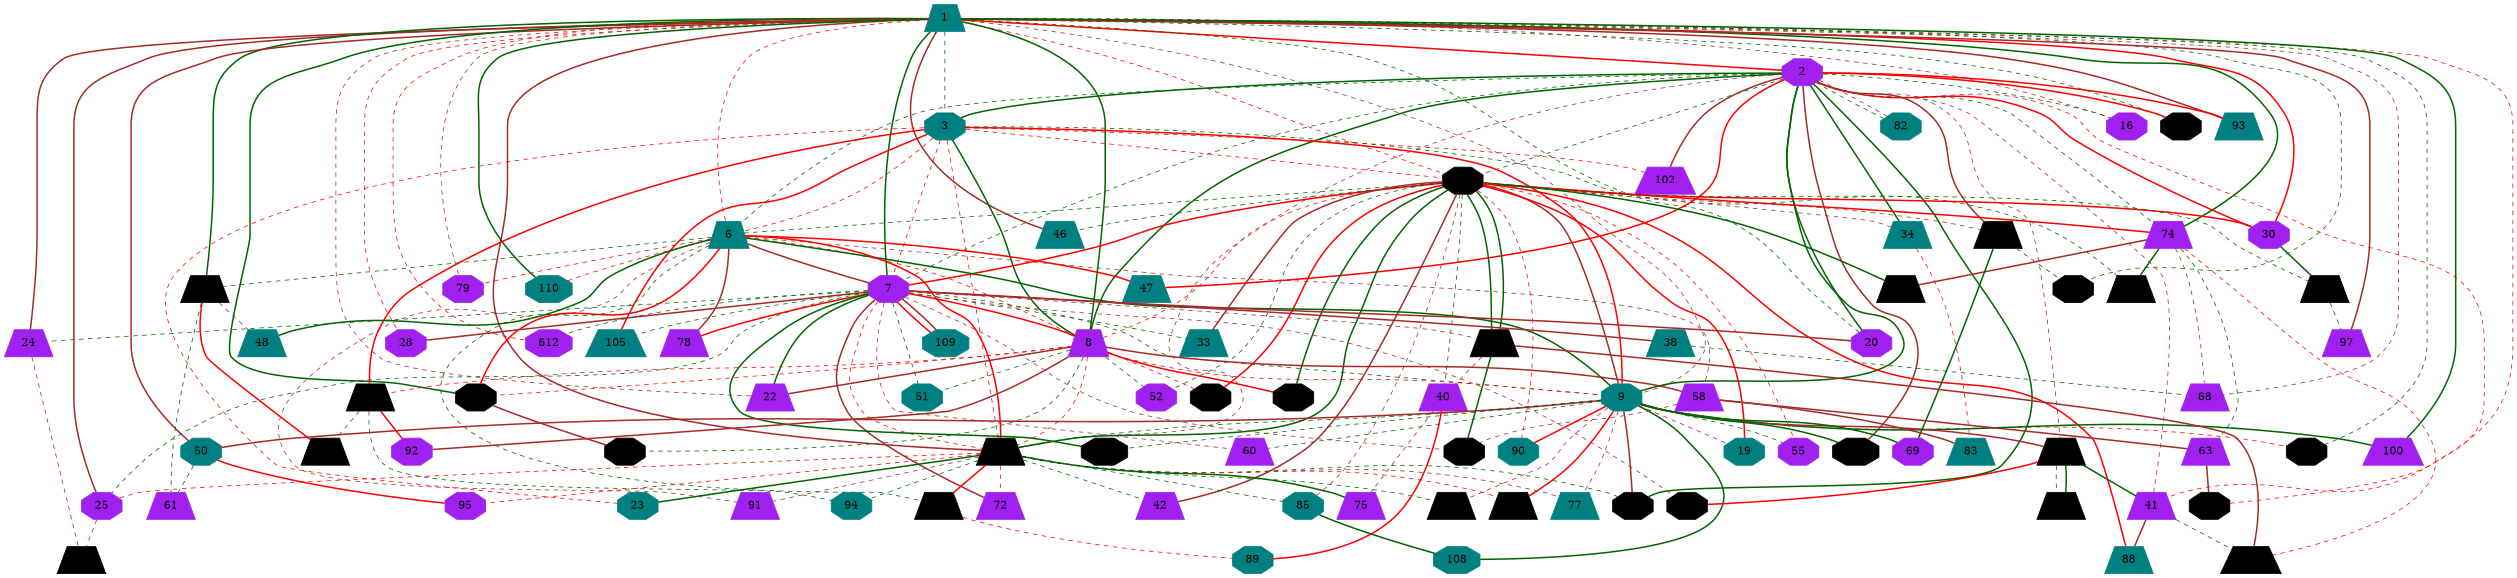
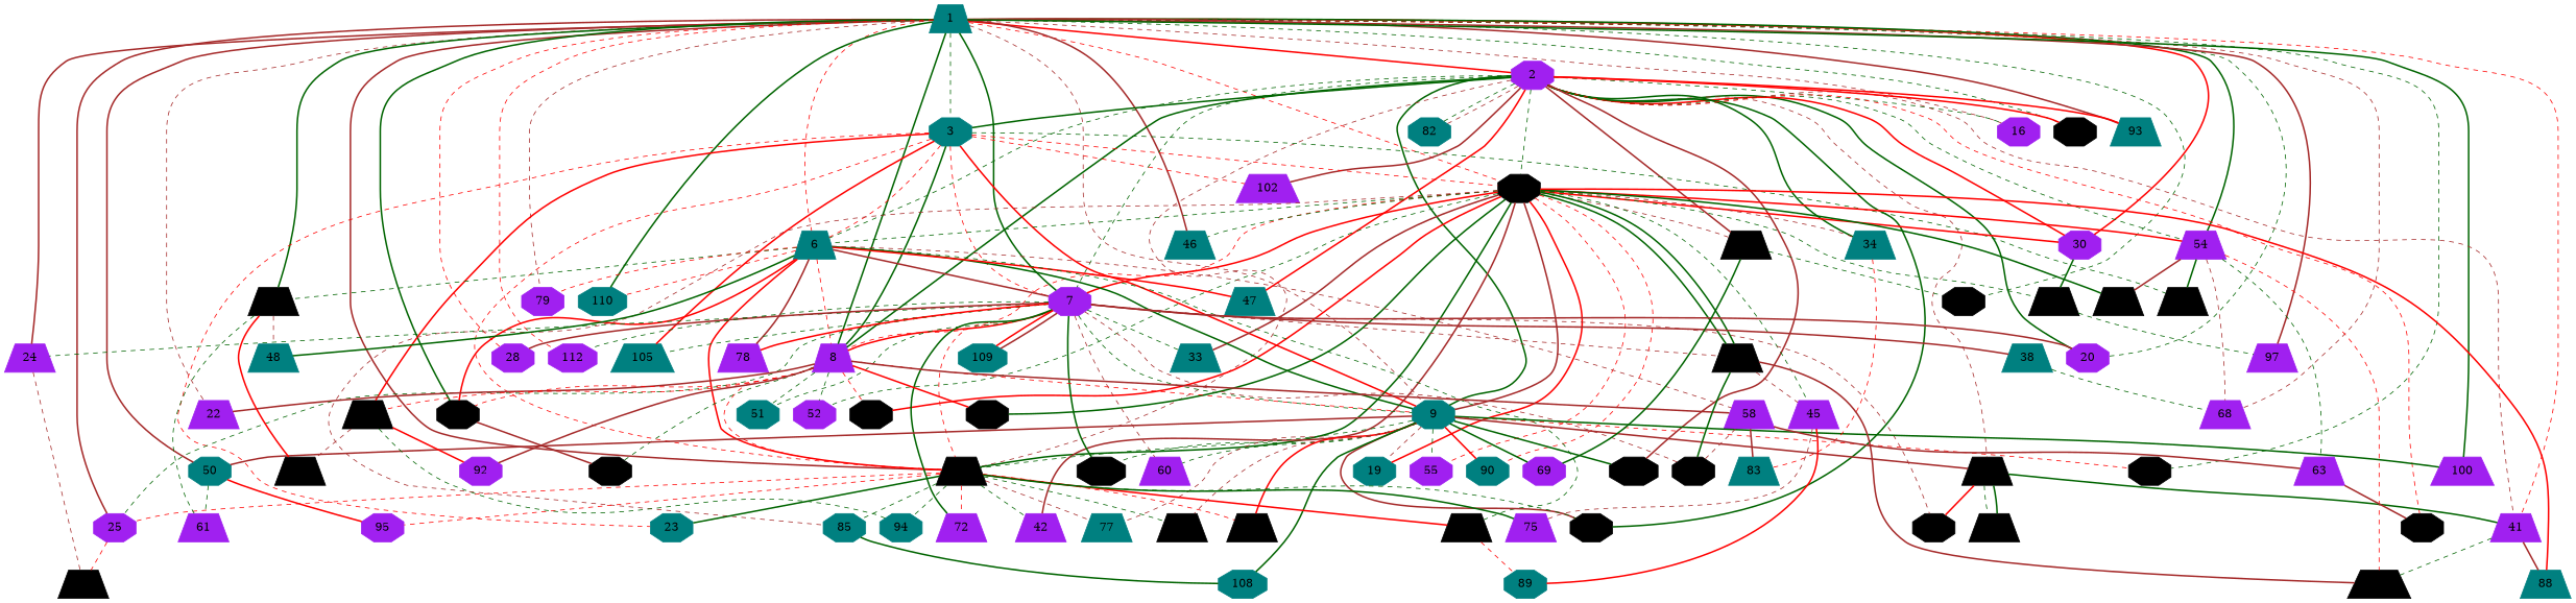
  graph {
    node [color=purple shape=trapezium style=filled]
    edge [color=darkgreen style=dashed]
    1 [color=teal super="+5"]
    2 [shape=octagon super="+59"]
    3 [color=teal shape=octagon super="+15"]
    4 [color=black shape=octagon super="+17"]
    6 [color=teal super="+62"]
    7 [shape=octagon super="+21"]
    8 [super="+45"]
    9 [color=teal shape=octagon super="+26"]
    10 [color=black super="+12"]
    16 [shape=octagon]
    20 [shape=octagon super="+36"]
    22 [super="+74"]
    24
    25 [shape=octagon super="+49"]
    28 [shape=octagon super="+53"]
    30 [shape=octagon super="+73"]
    39 [color=black]
    41 [super="+43"]
    44 [color=black shape=octagon]
    46 [color=teal]
    50 [color=teal shape=octagon]
-   54 [super="+57" label=74]
+   54 [super="+57"]
    64 [color=black shape=octagon super="+107"]
    68
    79 [shape=octagon]
    80 [color=black shape=octagon]
    84 [color=black shape=octagon]
    93 [color=teal]
    97
    100
    110 [color=teal shape=octagon]
-   112 [shape=octagon label=612]
+   112 [shape=octagon]
    13 [color=black]
    18 [color=black]
    34 [color=teal]
    37 [color=black shape=octagon]
    47 [color=teal]
    82 [color=teal shape=octagon]
    98 [color=black shape=octagon]
    102
    111 [color=black shape=octagon]
    23 [color=teal shape=octagon]
    31 [color=black]
    66 [color=black]
    105 [color=teal]
    11 [color=black super="+35"]
    19 [color=teal shape=octagon]
    27 [color=black shape=octagon]
    33 [color=teal]
-   40
+   40 [label=45]
    42
    52 [shape=octagon super="+96"]
    55 [shape=octagon]
    70 [color=black shape=octagon]
    81 [color=black]
    85 [color=teal shape=octagon]
    87 [color=black]
    88 [color=teal]
    90 [color=teal shape=octagon]
    14 [color=black]
    48 [color=teal]
    58
    78
-   91
    38 [color=teal super="+101"]
    51 [color=teal shape=octagon]
    60
    65 [color=black shape=octagon]
    67 [color=black shape=octagon super="+76"]
    72
    104 [color=black shape=octagon]
    109 [color=teal shape=octagon]
    71 [color=black shape=octagon]
    92 [shape=octagon]
    29 [color=black]
    69 [shape=octagon]
    77 [color=teal]
    99 [color=black]
    108 [color=teal shape=octagon]
    75
    94 [color=teal shape=octagon]
    95 [shape=octagon]
    86 [color=black]
    56 [color=black]
    61
    103 [color=black super="+106"]
    63
    32 [color=black]
    83 [color=teal]
    89 [color=teal shape=octagon]
    1 -- 2 [color=red style=bold weight=2]
    1 -- 3 [weight=3]
    1 -- 4 [color=red weight=2]
    1 -- 6 [color=red weight=3]
    1 -- 7 [style=bold weight=2]
    1 -- 8 [style=bold weight=2]
    1 -- 9 [color=brown weight=2]
    1 -- 10 [color=brown style=bold weight=3]
    1 -- 16 [color=brown]
    1 -- 20
    1 -- 22 [color=brown]
    1 -- 24 [color=brown style=bold]
    1 -- 25 [color=brown style=bold]
    1 -- 28 [color=red weight=2]
    1 -- 30 [color=red style=bold]
    1 -- 39 [style=bold]
    1 -- 41 [color=red]
    1 -- 44
    1 -- 46 [color=brown style=bold]
    1 -- 50 [color=brown style=bold]
    1 -- 54 [style=bold]
    1 -- 64 [style=bold]
    1 -- 68 [color=brown]
    1 -- 79 [color=brown]
    1 -- 80
    1 -- 84
    1 -- 93 [color=brown style=bold]
    1 -- 97 [color=brown style=bold]
    1 -- 100 [style=bold]
    1 -- 110 [style=bold]
    1 -- 112 [color=red]
    2 -- 3 [style=bold]
    2 -- 4
    2 -- 6
    2 -- 7 [weight=2]
    2 -- 8 [style=bold]
    2 -- 9 [style=bold]
    2 -- 10 [color=brown]
    2 -- 16
    2 -- 20 [style=bold]
    2 -- 30 [color=red style=bold]
    2 -- 41 [color=brown]
    2 -- 54
    2 -- 80 [color=red style=bold]
    2 -- 93 [color=red style=bold]
    2 -- 13 [color=brown]
    2 -- 18 [color=brown style=bold]
    2 -- 34 [style=bold]
    2 -- 37 [style=bold]
    2 -- 47 [color=red style=bold]
    2 -- 82
    2 -- 82 [color=brown]
    2 -- 98 [color=red]
    2 -- 102 [color=brown style=bold]
    2 -- 111 [color=brown style=bold]
    3 -- 4 [color=red]
    3 -- 6 [color=red]
    3 -- 7 [color=red]
    3 -- 8 [style=bold weight=2]
    3 -- 9 [color=red style=bold]
    3 -- 10 [color=red]
    3 -- 102 [color=red]
    3 -- 23 [color=red]
    3 -- 31 [color=red style=bold]
    3 -- 66
    3 -- 105 [color=red style=bold]
    4 -- 6
    4 -- 7 [color=red style=bold]
    4 -- 8 [color=red weight=2]
    4 -- 9 [color=brown style=bold]
    4 -- 10 [style=bold]
    4 -- 30 [color=red style=bold]
    4 -- 46
    4 -- 54 [color=red style=bold]
    4 -- 18 [color=brown]
    4 -- 34 [color=brown]
    4 -- 11 [style=bold]
    4 -- 11 [style=bold]
    4 -- 19 [color=red style=bold]
    4 -- 27 [style=bold]
    4 -- 33 [color=brown style=bold]
    4 -- 40
    4 -- 42 [color=brown style=bold]
    4 -- 52
    4 -- 55 [color=red]
    4 -- 70 [color=red style=bold]
    4 -- 81
    4 -- 85 [color=brown]
    4 -- 87 [style=bold]
    4 -- 88 [color=red style=bold]
    4 -- 90 [color=red]
    6 -- 7 [color=brown style=bold]
    6 -- 8 [color=red]
    6 -- 9 [style=bold weight=2]
    6 -- 10 [color=red style=bold]
    6 -- 39
    6 -- 64 [color=red style=bold]
    6 -- 79 [color=red]
    6 -- 110 [color=red]
    6 -- 47 [color=red style=bold]
    6 -- 14
    6 -- 48 [style=bold]
    6 -- 58 [color=brown]
    6 -- 78 [color=brown style=bold]
-   6 -- 91 [color=brown]
    7 -- 8 [color=red style=bold]
    7 -- 9
    7 -- 10 [color=red]
    7 -- 20 [color=brown style=bold]
-   7 -- 22 [style=bold]
    7 -- 24
    7 -- 25
    7 -- 28 [color=brown style=bold]
    7 -- 112
    7 -- 105
    7 -- 11 [color=brown]
    7 -- 33
    7 -- 78 [color=red style=bold]
    7 -- 38 [color=brown style=bold weight=2]
    7 -- 51
    7 -- 60 [color=brown]
    7 -- 65 [color=brown]
    7 -- 67 [color=brown]
-   7 -- 72 [color=brown style=bold]
+   7 -- 72 [style=bold]
    7 -- 104 [style=bold]
    7 -- 109 [color=red style=bold]
    7 -- 109 [color=brown style=bold]
    8 -- 9 [color=red]
    8 -- 10 [color=red]
    8 -- 22 [color=brown style=bold]
    8 -- 64 [color=red]
    8 -- 31 [color=red]
    8 -- 27 [color=red style=bold]
    8 -- 52
    8 -- 70 [color=red]
    8 -- 58 [color=brown style=bold]
    8 -- 51
    8 -- 71
    8 -- 92 [color=brown style=bold]
    9 -- 10
    9 -- 44 [color=red]
    9 -- 50 [color=brown style=bold]
    9 -- 100 [style=bold]
    9 -- 13 [color=brown style=bold]
    9 -- 37 [color=brown style=bold]
    9 -- 111 [style=bold]
    9 -- 19 [color=brown]
    9 -- 55
    9 -- 90 [color=red style=bold]
    9 -- 60
    9 -- 104
    9 -- 29 [color=red style=bold]
    9 -- 69 [style=bold]
    9 -- 77 [color=brown]
    9 -- 99 [color=brown]
    9 -- 108 [style=bold]
    10 -- 25 [color=red]
    10 -- 37
    10 -- 23 [style=bold]
    10 -- 42
    10 -- 85
    10 -- 14 [color=red style=bold]
-   10 -- 91 [color=brown]
    10 -- 72 [color=red]
    10 -- 29 [color=red]
    10 -- 77 [color=brown]
    10 -- 99
    10 -- 75 [style=bold]
    10 -- 94
    10 -- 95 [color=red]
    24 -- 86 [color=brown]
    25 -- 86 [color=red]
    30 -- 81 [style=bold]
    39 -- 48 [color=brown]
    39 -- 56 [color=red style=bold]
    39 -- 61
    41 -- 88 [color=brown style=bold]
    41 -- 103
    50 -- 95 [color=red style=bold]
    50 -- 61
    54 -- 68 [color=brown]
    54 -- 66 [style=bold]
    54 -- 87 [color=brown style=bold]
    54 -- 103 [color=red]
    54 -- 63
    64 -- 71 [color=brown style=bold]
    13 -- 41 [style=bold]
    13 -- 65 [color=red style=bold]
    13 -- 32
    13 -- 32 [style=bold]
    18 -- 84
    18 -- 69 [style=bold]
    34 -- 83 [color=red]
    31 -- 92 [color=red style=bold]
    31 -- 94
    31 -- 56 [color=brown]
    11 -- 40 [color=brown]
    11 -- 67 [style=bold]
    11 -- 103 [color=brown style=bold]
    40 -- 75 [color=brown]
    40 -- 89 [color=red style=bold]
    81 -- 97
    85 -- 108 [style=bold]
    14 -- 89 [color=red]
    58 -- 67 [color=brown]
    58 -- 63 [color=brown style=bold]
    58 -- 83 [color=brown style=bold]
    38 -- 68
    63 -- 98 [color=brown style=bold]
  }
